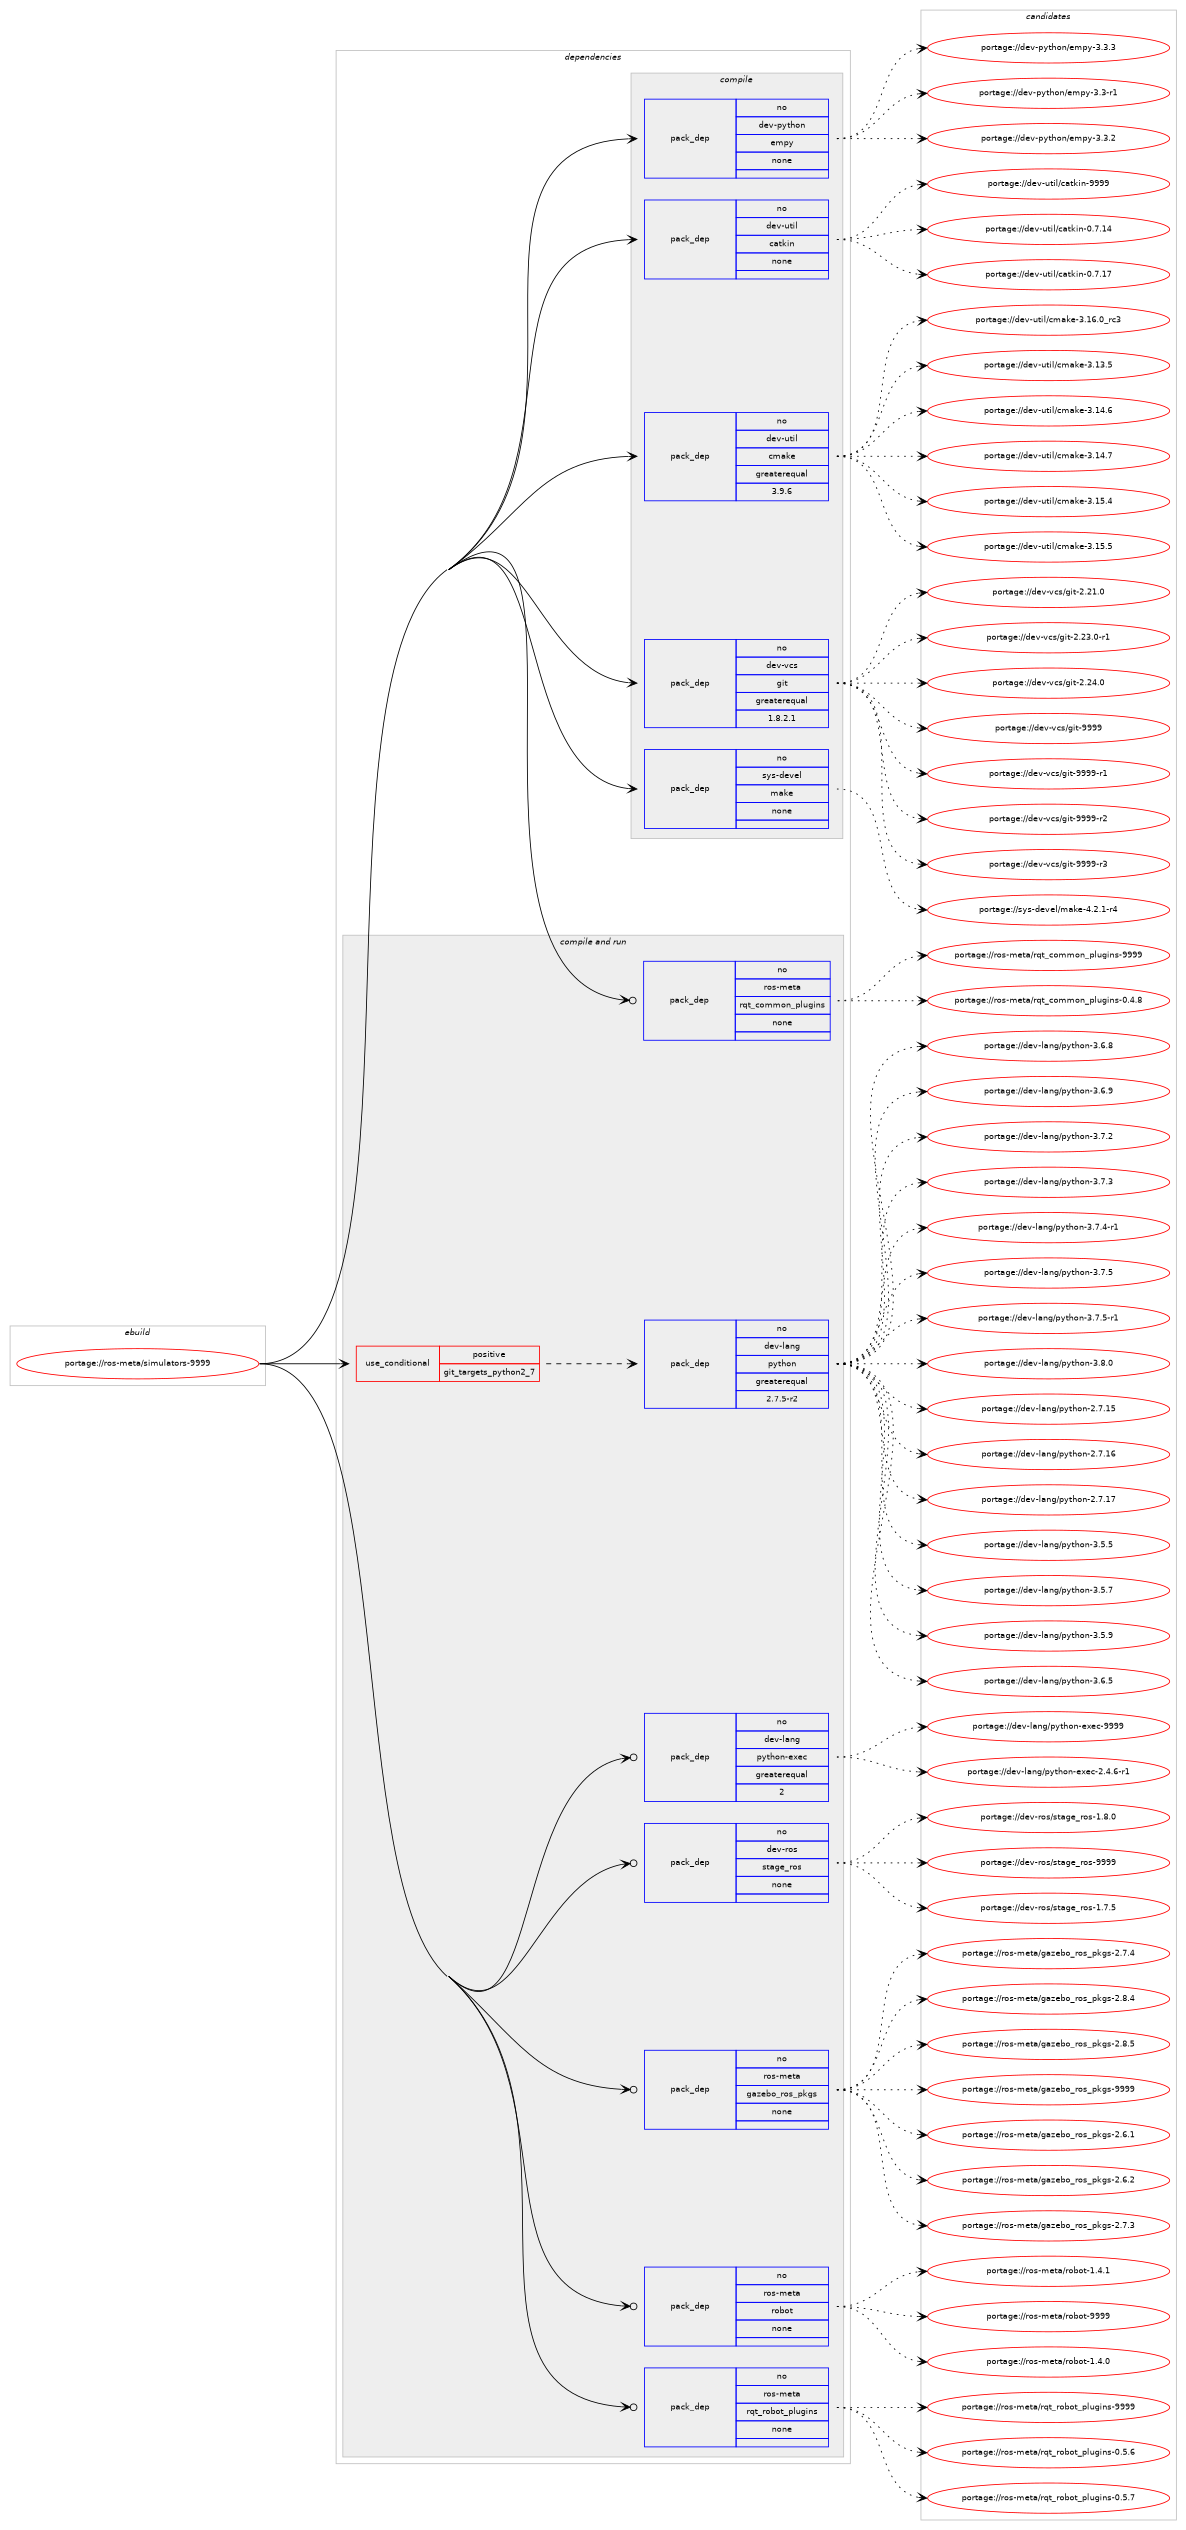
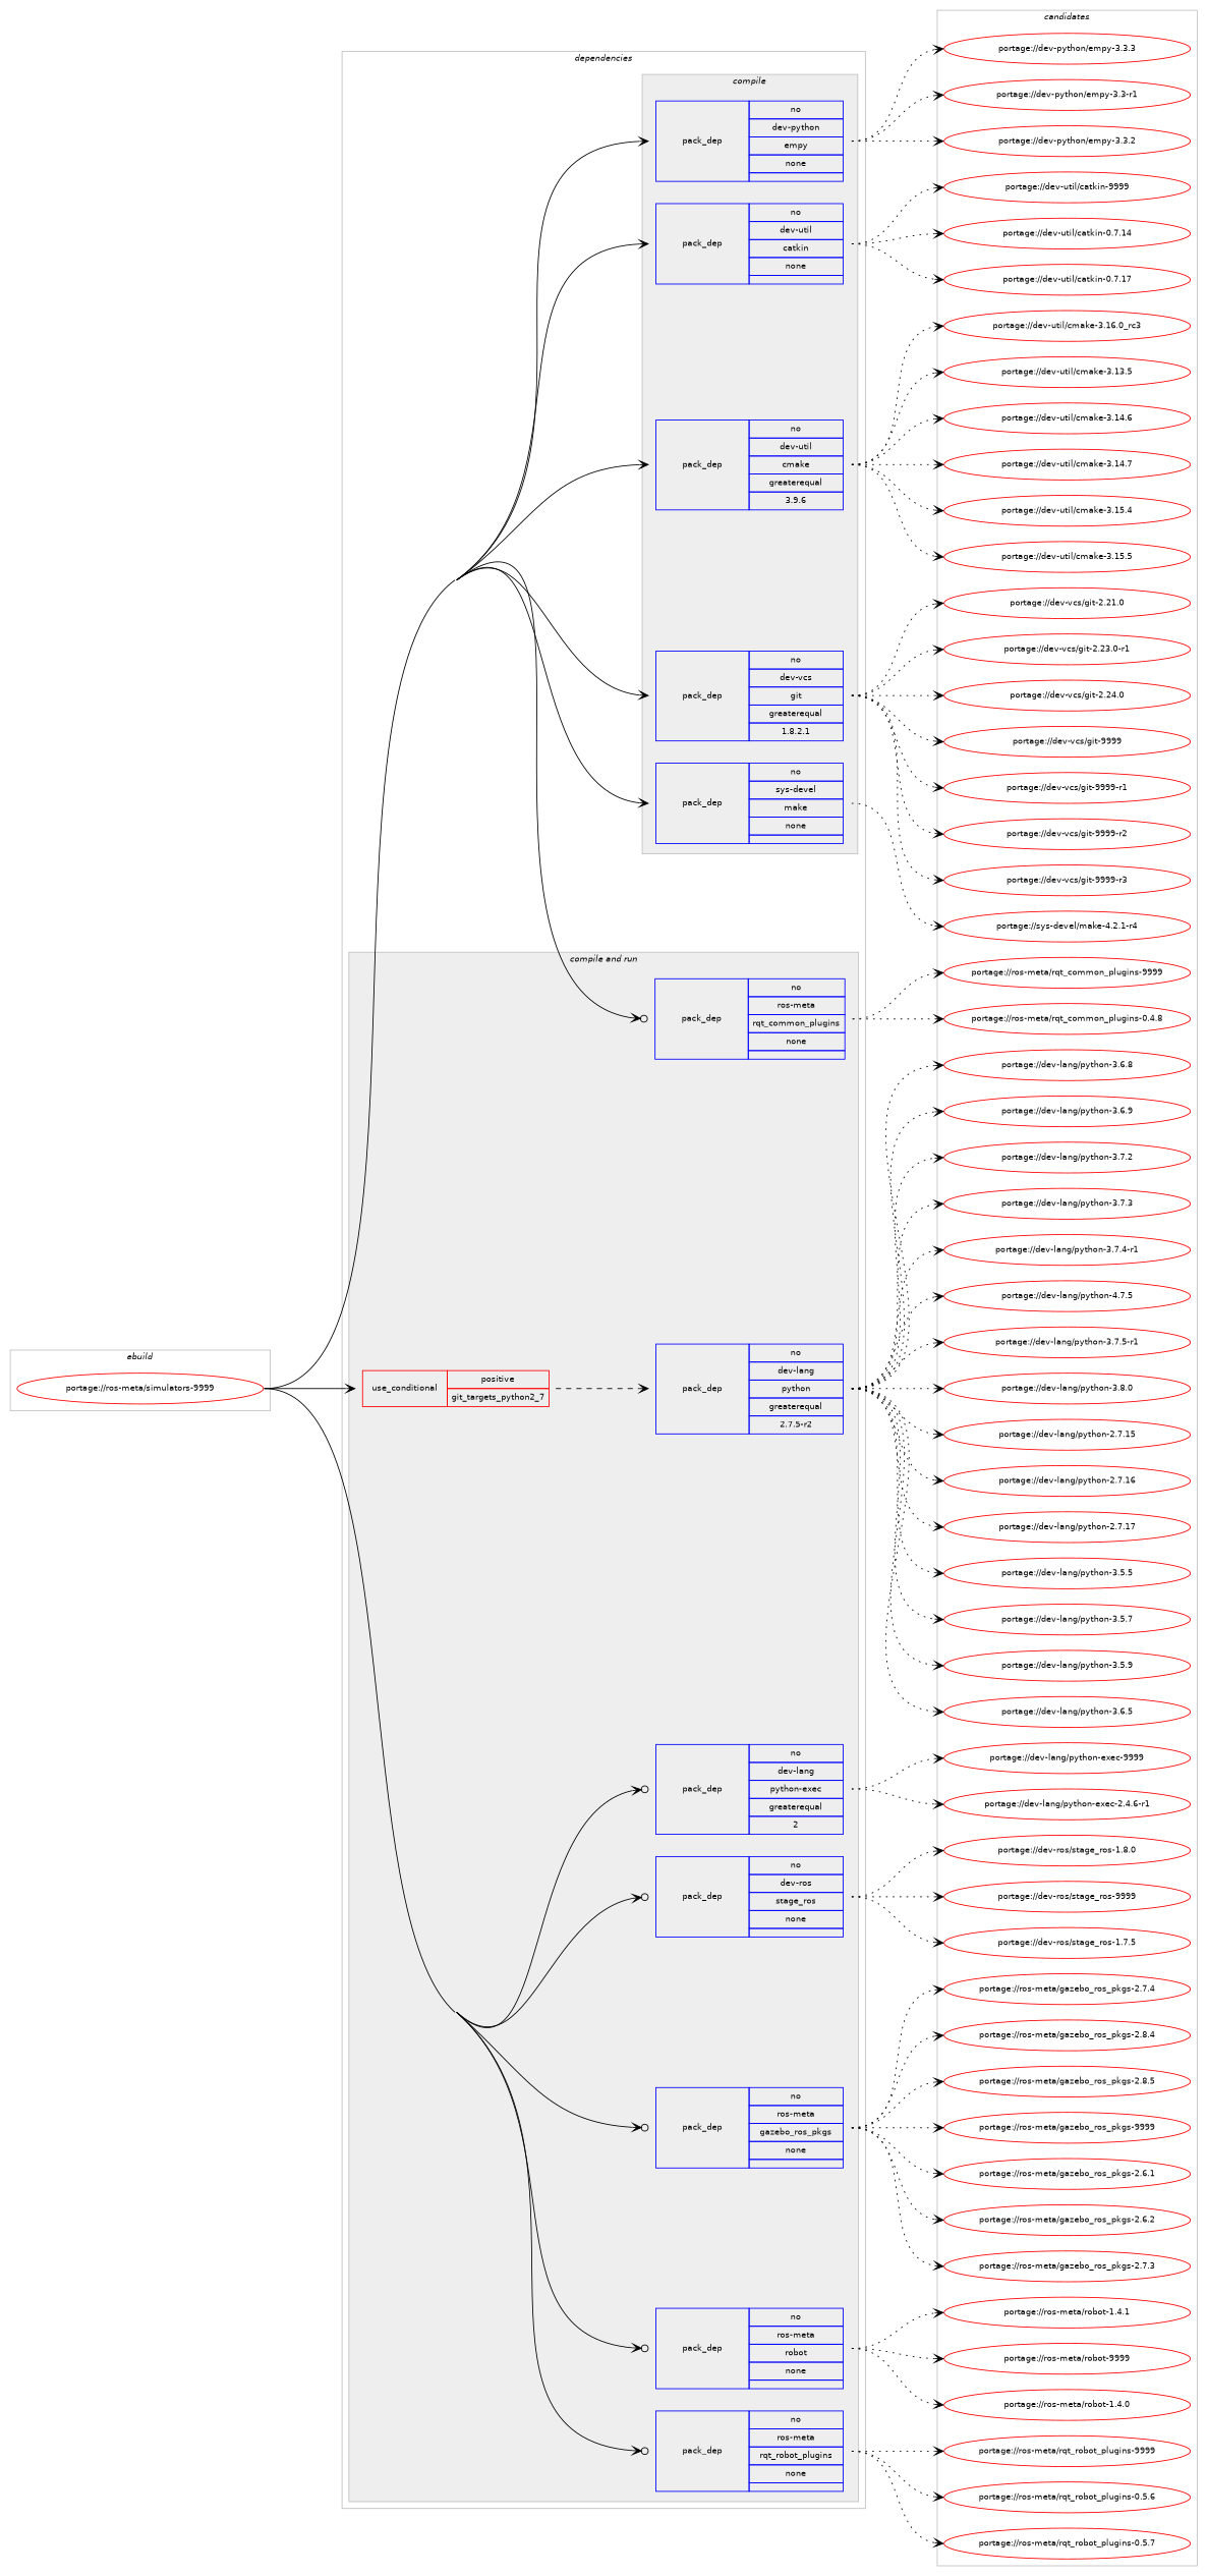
  digraph {
    compound=true
    concentrate=true
    fontname=Helvetica
    fontsize=10
    newrank=true
    rankdir=LR
    ranksep=1.5
    node [color=red fontname=Helvetica fontsize=10]
    edge [arrowhead=vee headport=w style=dotted tailport=e weight=100]
    n1 [label="portage://ros-meta/simulators-9999" width=4]
    n2 [color=blue label=<<TABLE BORDER="0" CELLBORDER="1" CELLSPACING="0" CELLPADDING="4" WIDTH="220"><TR><TD ROWSPAN="6" CELLPADDING="30">pack_dep</TD></TR><TR><TD WIDTH="110">no</TD></TR><TR><TD>dev-python</TD></TR><TR><TD>empy</TD></TR><TR><TD>none</TD></TR><TR><TD></TD></TR></TABLE>> shape=none]
    n3 [color=blue label=<<TABLE BORDER="0" CELLBORDER="1" CELLSPACING="0" CELLPADDING="4" WIDTH="220"><TR><TD ROWSPAN="6" CELLPADDING="30">pack_dep</TD></TR><TR><TD WIDTH="110">no</TD></TR><TR><TD>dev-util</TD></TR><TR><TD>catkin</TD></TR><TR><TD>none</TD></TR><TR><TD></TD></TR></TABLE>> shape=none]
    n4 [color=blue label=<<TABLE BORDER="0" CELLBORDER="1" CELLSPACING="0" CELLPADDING="4" WIDTH="220"><TR><TD ROWSPAN="6" CELLPADDING="30">pack_dep</TD></TR><TR><TD WIDTH="110">no</TD></TR><TR><TD>dev-util</TD></TR><TR><TD>cmake</TD></TR><TR><TD>greaterequal</TD></TR><TR><TD>3.9.6</TD></TR></TABLE>> shape=none]
    n5 [color=blue label=<<TABLE BORDER="0" CELLBORDER="1" CELLSPACING="0" CELLPADDING="4" WIDTH="220"><TR><TD ROWSPAN="6" CELLPADDING="30">pack_dep</TD></TR><TR><TD WIDTH="110">no</TD></TR><TR><TD>dev-vcs</TD></TR><TR><TD>git</TD></TR><TR><TD>greaterequal</TD></TR><TR><TD>1.8.2.1</TD></TR></TABLE>> shape=none]
    n6 [color=blue label=<<TABLE BORDER="0" CELLBORDER="1" CELLSPACING="0" CELLPADDING="4" WIDTH="220"><TR><TD ROWSPAN="6" CELLPADDING="30">pack_dep</TD></TR><TR><TD WIDTH="110">no</TD></TR><TR><TD>sys-devel</TD></TR><TR><TD>make</TD></TR><TR><TD>none</TD></TR><TR><TD></TD></TR></TABLE>> shape=none]
    n7 [color=blue label=<<TABLE BORDER="0" CELLBORDER="1" CELLSPACING="0" CELLPADDING="4" WIDTH="220"><TR><TD ROWSPAN="6" CELLPADDING="30">pack_dep</TD></TR><TR><TD WIDTH="110">no</TD></TR><TR><TD>ros-meta</TD></TR><TR><TD>rqt_common_plugins</TD></TR><TR><TD>none</TD></TR><TR><TD></TD></TR></TABLE>> shape=none]
    n8 [color=blue label=<<TABLE BORDER="0" CELLBORDER="1" CELLSPACING="0" CELLPADDING="4" WIDTH="220"><TR><TD ROWSPAN="6" CELLPADDING="30">pack_dep</TD></TR><TR><TD WIDTH="110">no</TD></TR><TR><TD>dev-lang</TD></TR><TR><TD>python</TD></TR><TR><TD>greaterequal</TD></TR><TR><TD>2.7.5-r2</TD></TR></TABLE>> shape=none]
    n9 [label=<<TABLE BORDER="0" CELLBORDER="1" CELLSPACING="0" CELLPADDING="4"><TR><TD ROWSPAN="3" CELLPADDING="10">use_conditional</TD></TR><TR><TD>positive</TD></TR><TR><TD>git_targets_python2_7</TD></TR></TABLE>> shape=none]
    n10 [color=blue label=<<TABLE BORDER="0" CELLBORDER="1" CELLSPACING="0" CELLPADDING="4" WIDTH="220"><TR><TD ROWSPAN="6" CELLPADDING="30">pack_dep</TD></TR><TR><TD WIDTH="110">no</TD></TR><TR><TD>dev-lang</TD></TR><TR><TD>python-exec</TD></TR><TR><TD>greaterequal</TD></TR><TR><TD>2</TD></TR></TABLE>> shape=none]
    n11 [color=blue label=<<TABLE BORDER="0" CELLBORDER="1" CELLSPACING="0" CELLPADDING="4" WIDTH="220"><TR><TD ROWSPAN="6" CELLPADDING="30">pack_dep</TD></TR><TR><TD WIDTH="110">no</TD></TR><TR><TD>dev-ros</TD></TR><TR><TD>stage_ros</TD></TR><TR><TD>none</TD></TR><TR><TD></TD></TR></TABLE>> shape=none]
    n12 [color=blue label=<<TABLE BORDER="0" CELLBORDER="1" CELLSPACING="0" CELLPADDING="4" WIDTH="220"><TR><TD ROWSPAN="6" CELLPADDING="30">pack_dep</TD></TR><TR><TD WIDTH="110">no</TD></TR><TR><TD>ros-meta</TD></TR><TR><TD>gazebo_ros_pkgs</TD></TR><TR><TD>none</TD></TR><TR><TD></TD></TR></TABLE>> shape=none]
    n13 [color=blue label=<<TABLE BORDER="0" CELLBORDER="1" CELLSPACING="0" CELLPADDING="4" WIDTH="220"><TR><TD ROWSPAN="6" CELLPADDING="30">pack_dep</TD></TR><TR><TD WIDTH="110">no</TD></TR><TR><TD>ros-meta</TD></TR><TR><TD>robot</TD></TR><TR><TD>none</TD></TR><TR><TD></TD></TR></TABLE>> shape=none]
    n14 [color=blue label=<<TABLE BORDER="0" CELLBORDER="1" CELLSPACING="0" CELLPADDING="4" WIDTH="220"><TR><TD ROWSPAN="6" CELLPADDING="30">pack_dep</TD></TR><TR><TD WIDTH="110">no</TD></TR><TR><TD>ros-meta</TD></TR><TR><TD>rqt_robot_plugins</TD></TR><TR><TD>none</TD></TR><TR><TD></TD></TR></TABLE>> shape=none]
    n15 [label="portage://dev-python/empy-3.3-r1" width=4]
    n16 [label="portage://dev-python/empy-3.3.2" width=4]
    n17 [label="portage://dev-python/empy-3.3.3" width=4]
    n18 [label="portage://dev-util/catkin-0.7.14" width=4]
    n19 [label="portage://dev-util/catkin-0.7.17" width=4]
    n20 [label="portage://dev-util/catkin-9999" width=4]
    n21 [label="portage://dev-vcs/git-2.21.0" width=4]
    n22 [label="portage://dev-vcs/git-2.23.0-r1" width=4]
    n23 [label="portage://dev-vcs/git-2.24.0" width=4]
    n24 [label="portage://dev-vcs/git-9999" width=4]
    n25 [label="portage://dev-vcs/git-9999-r1" width=4]
    n26 [label="portage://dev-vcs/git-9999-r2" width=4]
    n27 [label="portage://dev-vcs/git-9999-r3" width=4]
    n28 [label="portage://dev-util/cmake-3.13.5" width=4]
    n29 [label="portage://dev-util/cmake-3.14.6" width=4]
    n30 [label="portage://dev-util/cmake-3.14.7" width=4]
    n31 [label="portage://dev-util/cmake-3.15.4" width=4]
    n32 [label="portage://dev-util/cmake-3.15.5" width=4]
    n33 [label="portage://dev-util/cmake-3.16.0_rc3" width=4]
    n34 [label="portage://sys-devel/make-4.2.1-r4" width=4]
    n35 [label="portage://dev-lang/python-2.7.15" width=4]
    n36 [label="portage://dev-lang/python-2.7.16" width=4]
    n37 [label="portage://dev-lang/python-2.7.17" width=4]
    n38 [label="portage://dev-lang/python-3.5.5" width=4]
    n39 [label="portage://dev-lang/python-3.5.7" width=4]
    n40 [label="portage://dev-lang/python-3.5.9" width=4]
    n41 [label="portage://dev-lang/python-3.6.5" width=4]
    n42 [label="portage://dev-lang/python-3.6.8" width=4]
    n43 [label="portage://dev-lang/python-3.6.9" width=4]
    n44 [label="portage://dev-lang/python-3.7.2" width=4]
    n45 [label="portage://dev-lang/python-3.7.3" width=4]
    n46 [label="portage://dev-lang/python-3.7.4-r1" width=4]
-   n47 [label="portage://dev-lang/python-3.7.5" width=4]
+   n47 [label="portage://dev-lang/python-4.7.5" width=4]
    n48 [label="portage://dev-lang/python-3.7.5-r1" width=4]
    n49 [label="portage://dev-lang/python-3.8.0" width=4]
    n50 [label="portage://dev-lang/python-exec-2.4.6-r1" width=4]
    n51 [label="portage://dev-lang/python-exec-9999" width=4]
    n52 [label="portage://dev-ros/stage_ros-1.7.5" width=4]
    n53 [label="portage://dev-ros/stage_ros-1.8.0" width=4]
    n54 [label="portage://dev-ros/stage_ros-9999" width=4]
    n55 [label="portage://ros-meta/gazebo_ros_pkgs-2.6.1" width=4]
    n56 [label="portage://ros-meta/gazebo_ros_pkgs-2.6.2" width=4]
    n57 [label="portage://ros-meta/gazebo_ros_pkgs-2.7.3" width=4]
    n58 [label="portage://ros-meta/gazebo_ros_pkgs-2.7.4" width=4]
    n59 [label="portage://ros-meta/gazebo_ros_pkgs-2.8.4" width=4]
    n60 [label="portage://ros-meta/gazebo_ros_pkgs-2.8.5" width=4]
    n61 [label="portage://ros-meta/gazebo_ros_pkgs-9999" width=4]
    n62 [label="portage://ros-meta/robot-1.4.0" width=4]
    n63 [label="portage://ros-meta/robot-1.4.1" width=4]
    n64 [label="portage://ros-meta/robot-9999" width=4]
    n65 [label="portage://ros-meta/rqt_common_plugins-0.4.8" width=4]
    n66 [label="portage://ros-meta/rqt_common_plugins-9999" width=4]
    n67 [label="portage://ros-meta/rqt_robot_plugins-0.5.6" width=4]
    n68 [label="portage://ros-meta/rqt_robot_plugins-0.5.7" width=4]
    n69 [label="portage://ros-meta/rqt_robot_plugins-9999" width=4]
    subgraph cluster_1 {
      color=gray
      label=<<i>ebuild</i>>
      rank=same
      n1
    }
    subgraph cluster_2 {
      color=gray
      label=<<i>dependencies</i>>
      subgraph cluster_3 {
        color=gray
        fillcolor="#eeeeee"
        label=<<i>compile</i>>
        style=filled
        subgraph sub_4 {
          color=gray
          fillcolor="#eeeeee"
          label=<<i>compile</i>>
          style=filled
          n2
        }
        subgraph sub_5 {
          color=gray
          fillcolor="#eeeeee"
          label=<<i>compile</i>>
          style=filled
          n3
        }
        subgraph sub_6 {
          color=gray
          fillcolor="#eeeeee"
          label=<<i>compile</i>>
          style=filled
          n4
        }
        subgraph sub_7 {
          color=gray
          fillcolor="#eeeeee"
          label=<<i>compile</i>>
          style=filled
          n5
        }
        subgraph sub_8 {
          color=gray
          fillcolor="#eeeeee"
          label=<<i>compile</i>>
          style=filled
          n6
        }
      }
      subgraph cluster_9 {
        color=gray
        fillcolor="#eeeeee"
        label=<<i>compile and run</i>>
        style=filled
        subgraph sub_10 {
          color=gray
          fillcolor="#eeeeee"
          label=<<i>compile and run</i>>
          style=filled
          n7
        }
        subgraph sub_11 {
          color=gray
          fillcolor="#eeeeee"
          label=<<i>compile and run</i>>
          style=filled
          n9
          subgraph sub_12 {
            color=gray
            fillcolor="#eeeeee"
            label=<<i>compile and run</i>>
            style=filled
            n8
          }
        }
        subgraph sub_13 {
          color=gray
          fillcolor="#eeeeee"
          label=<<i>compile and run</i>>
          style=filled
          n10
        }
        subgraph sub_14 {
          color=gray
          fillcolor="#eeeeee"
          label=<<i>compile and run</i>>
          style=filled
          n11
        }
        subgraph sub_15 {
          color=gray
          fillcolor="#eeeeee"
          label=<<i>compile and run</i>>
          style=filled
          n12
        }
        subgraph sub_16 {
          color=gray
          fillcolor="#eeeeee"
          label=<<i>compile and run</i>>
          style=filled
          n13
        }
        subgraph sub_17 {
          color=gray
          fillcolor="#eeeeee"
          label=<<i>compile and run</i>>
          style=filled
          n14
        }
      }
      subgraph cluster_18 {
        color=gray
        fillcolor="#eeeeee"
        label=<<i>run</i>>
        style=filled
      }
    }
    subgraph cluster_19 {
      color=gray
      label=<<i>candidates</i>>
      rank=same
      subgraph sub_20 {
        color=black
        label=<<i>candidates</i>>
        nodesep=1
        rank=same
        n15
        n16
        n17
      }
      subgraph sub_21 {
        color=black
        label=<<i>candidates</i>>
        nodesep=1
        rank=same
        n18
        n19
        n20
      }
      subgraph sub_22 {
        color=black
        label=<<i>candidates</i>>
        nodesep=1
        rank=same
        n21
        n22
        n23
        n24
        n25
        n26
        n27
      }
      subgraph sub_23 {
        color=black
        label=<<i>candidates</i>>
        nodesep=1
        rank=same
        n28
        n29
        n30
        n31
        n32
        n33
      }
      subgraph sub_24 {
        color=black
        label=<<i>candidates</i>>
        nodesep=1
        rank=same
        n34
      }
      subgraph sub_25 {
        color=black
        label=<<i>candidates</i>>
        nodesep=1
        rank=same
        n35
        n36
        n37
        n38
        n39
        n40
        n41
        n42
        n43
        n44
        n45
        n46
        n47
        n48
        n49
      }
      subgraph sub_26 {
        color=black
        label=<<i>candidates</i>>
        nodesep=1
        rank=same
        n50
        n51
      }
      subgraph sub_27 {
        color=black
        label=<<i>candidates</i>>
        nodesep=1
        rank=same
        n52
        n53
        n54
      }
      subgraph sub_28 {
        color=black
        label=<<i>candidates</i>>
        nodesep=1
        rank=same
        n55
        n56
        n57
        n58
        n59
        n60
        n61
      }
      subgraph sub_29 {
        color=black
        label=<<i>candidates</i>>
        nodesep=1
        rank=same
        n62
        n63
        n64
      }
      subgraph sub_30 {
        color=black
        label=<<i>candidates</i>>
        nodesep=1
        rank=same
        n65
        n66
      }
      subgraph sub_31 {
        color=black
        label=<<i>candidates</i>>
        nodesep=1
        rank=same
        n67
        n68
        n69
      }
    }
    n1 -> n2 [style=solid weight=20]
    n1 -> n3 [style=solid weight=20]
    n1 -> n4 [style=solid weight=20]
    n1 -> n5 [style=solid weight=20]
    n1 -> n6 [style=solid weight=20]
    n1 -> n7 [arrowhead=odotvee style=solid weight=20]
    n1 -> n9 [style=solid weight=20]
    n1 -> n10 [arrowhead=odotvee style=solid weight=20]
    n1 -> n11 [arrowhead=odotvee style=solid weight=20]
    n1 -> n12 [arrowhead=odotvee style=solid weight=20]
    n1 -> n13 [arrowhead=odotvee style=solid weight=20]
    n1 -> n14 [arrowhead=odotvee style=solid weight=20]
    n2 -> n15
    n2 -> n16
    n2 -> n17
    n3 -> n18
    n3 -> n19
    n3 -> n20
    n4 -> n28
    n4 -> n29
    n4 -> n30
    n4 -> n31
    n4 -> n32
    n4 -> n33
    n5 -> n21
    n5 -> n22
    n5 -> n23
    n5 -> n24
    n5 -> n25
    n5 -> n26
    n5 -> n27
    n6 -> n34
    n7 -> n65
    n7 -> n66
    n8 -> n35
    n8 -> n36
    n8 -> n37
    n8 -> n38
    n8 -> n39
    n8 -> n40
    n8 -> n41
    n8 -> n42
    n8 -> n43
    n8 -> n44
    n8 -> n45
    n8 -> n46
    n8 -> n47
    n8 -> n48
    n8 -> n49
    n9 -> n8 [style=dashed weight=20]
    n10 -> n50
    n10 -> n51
    n11 -> n52
    n11 -> n53
    n11 -> n54
    n12 -> n55
    n12 -> n56
    n12 -> n57
    n12 -> n58
    n12 -> n59
    n12 -> n60
    n12 -> n61
    n13 -> n62
    n13 -> n63
    n13 -> n64
    n14 -> n67
    n14 -> n68
    n14 -> n69
  }
